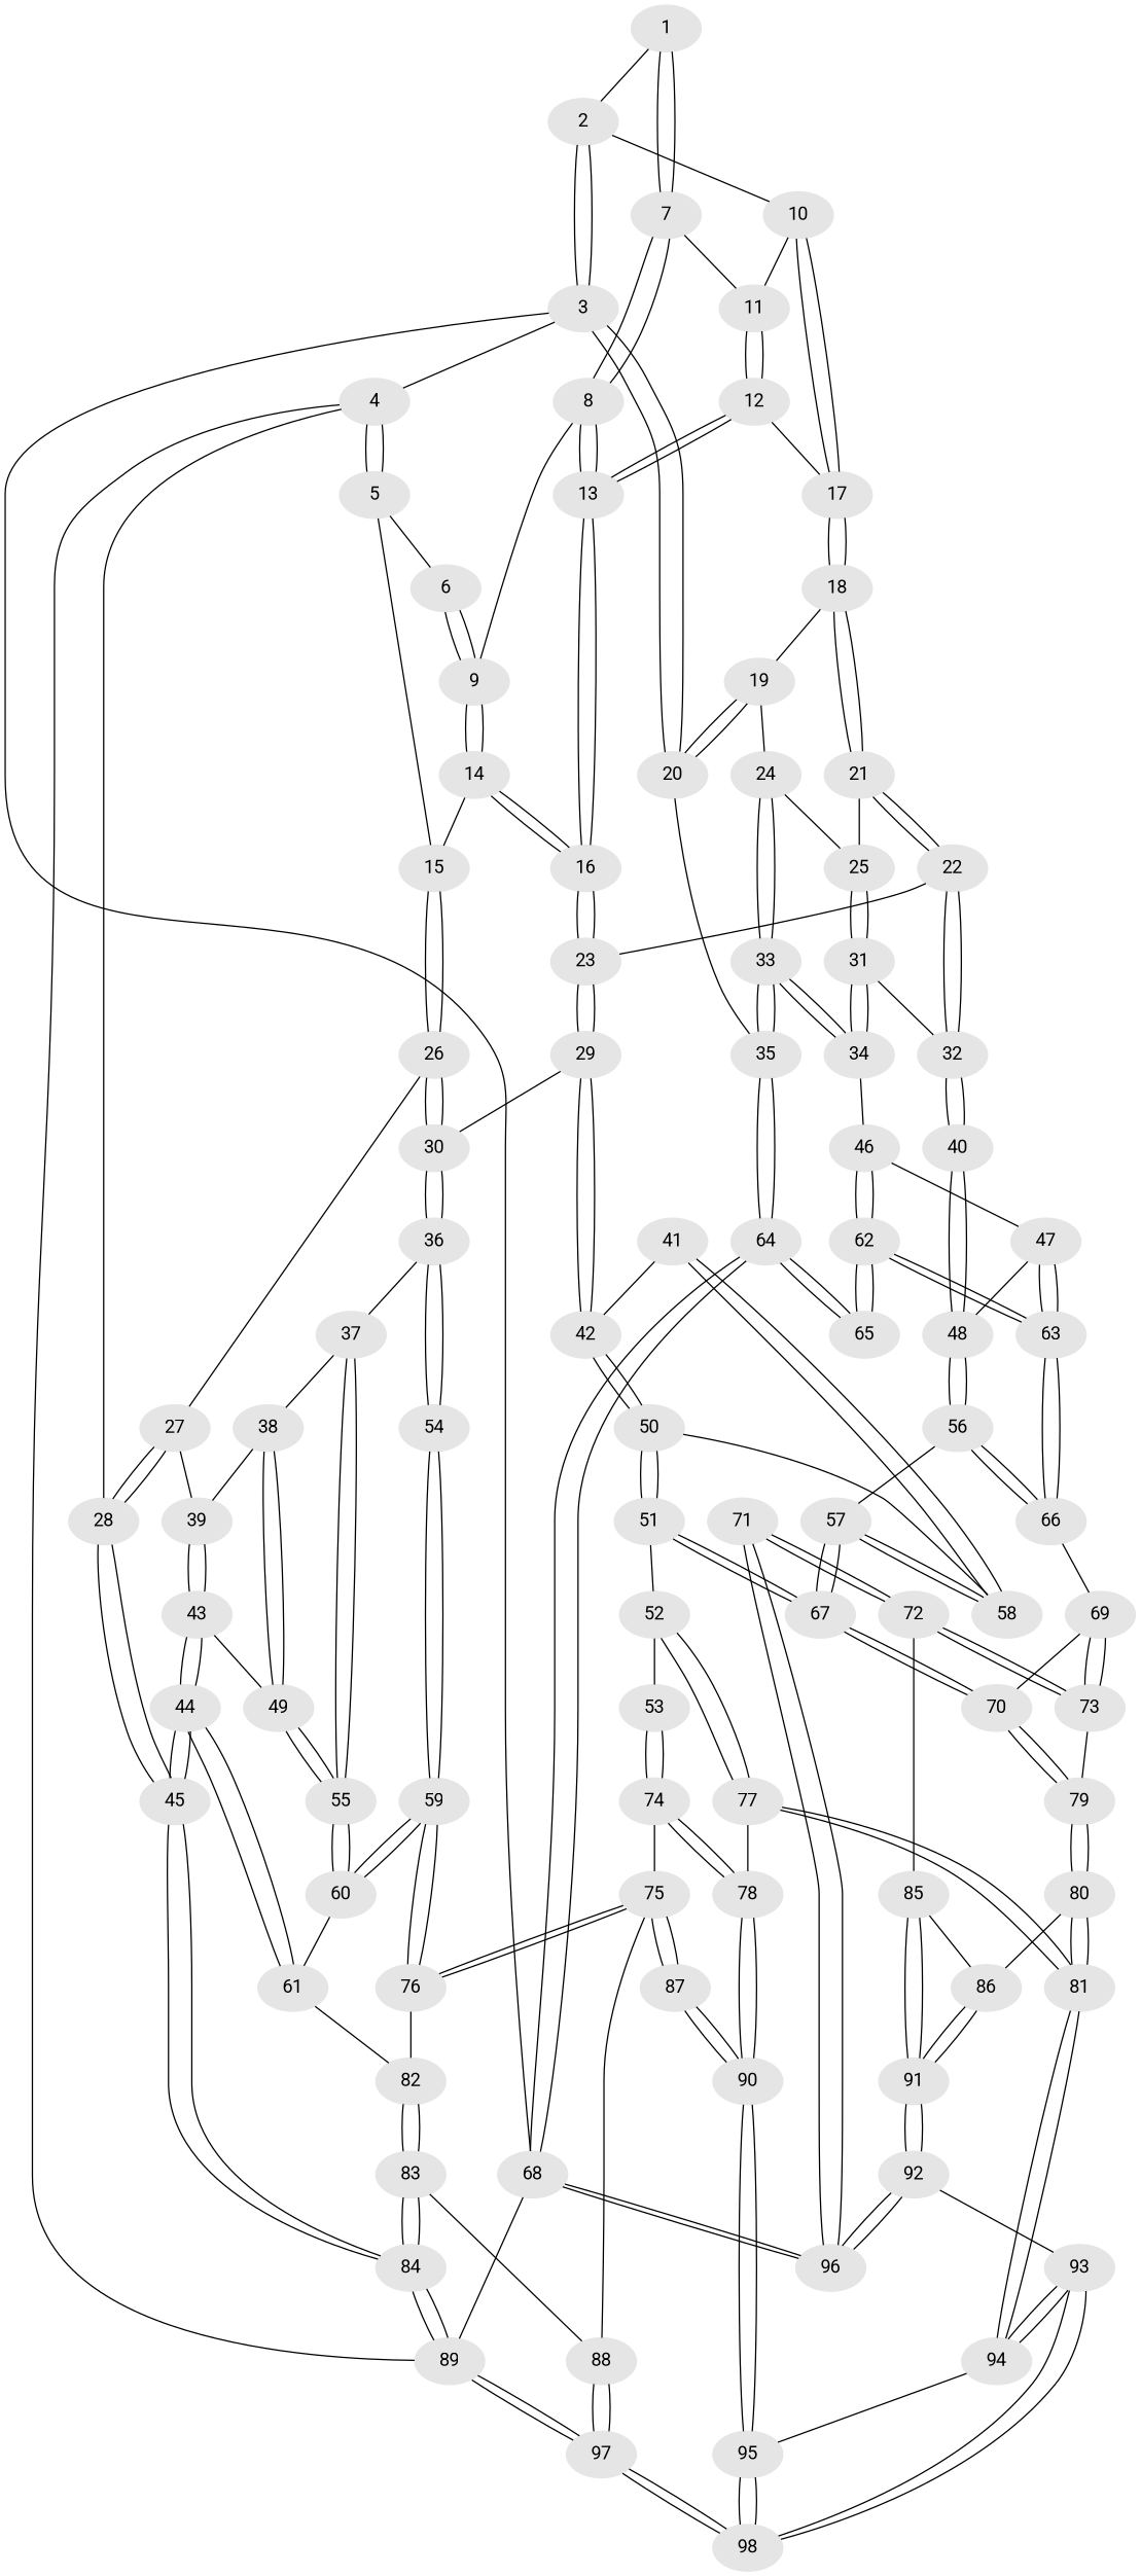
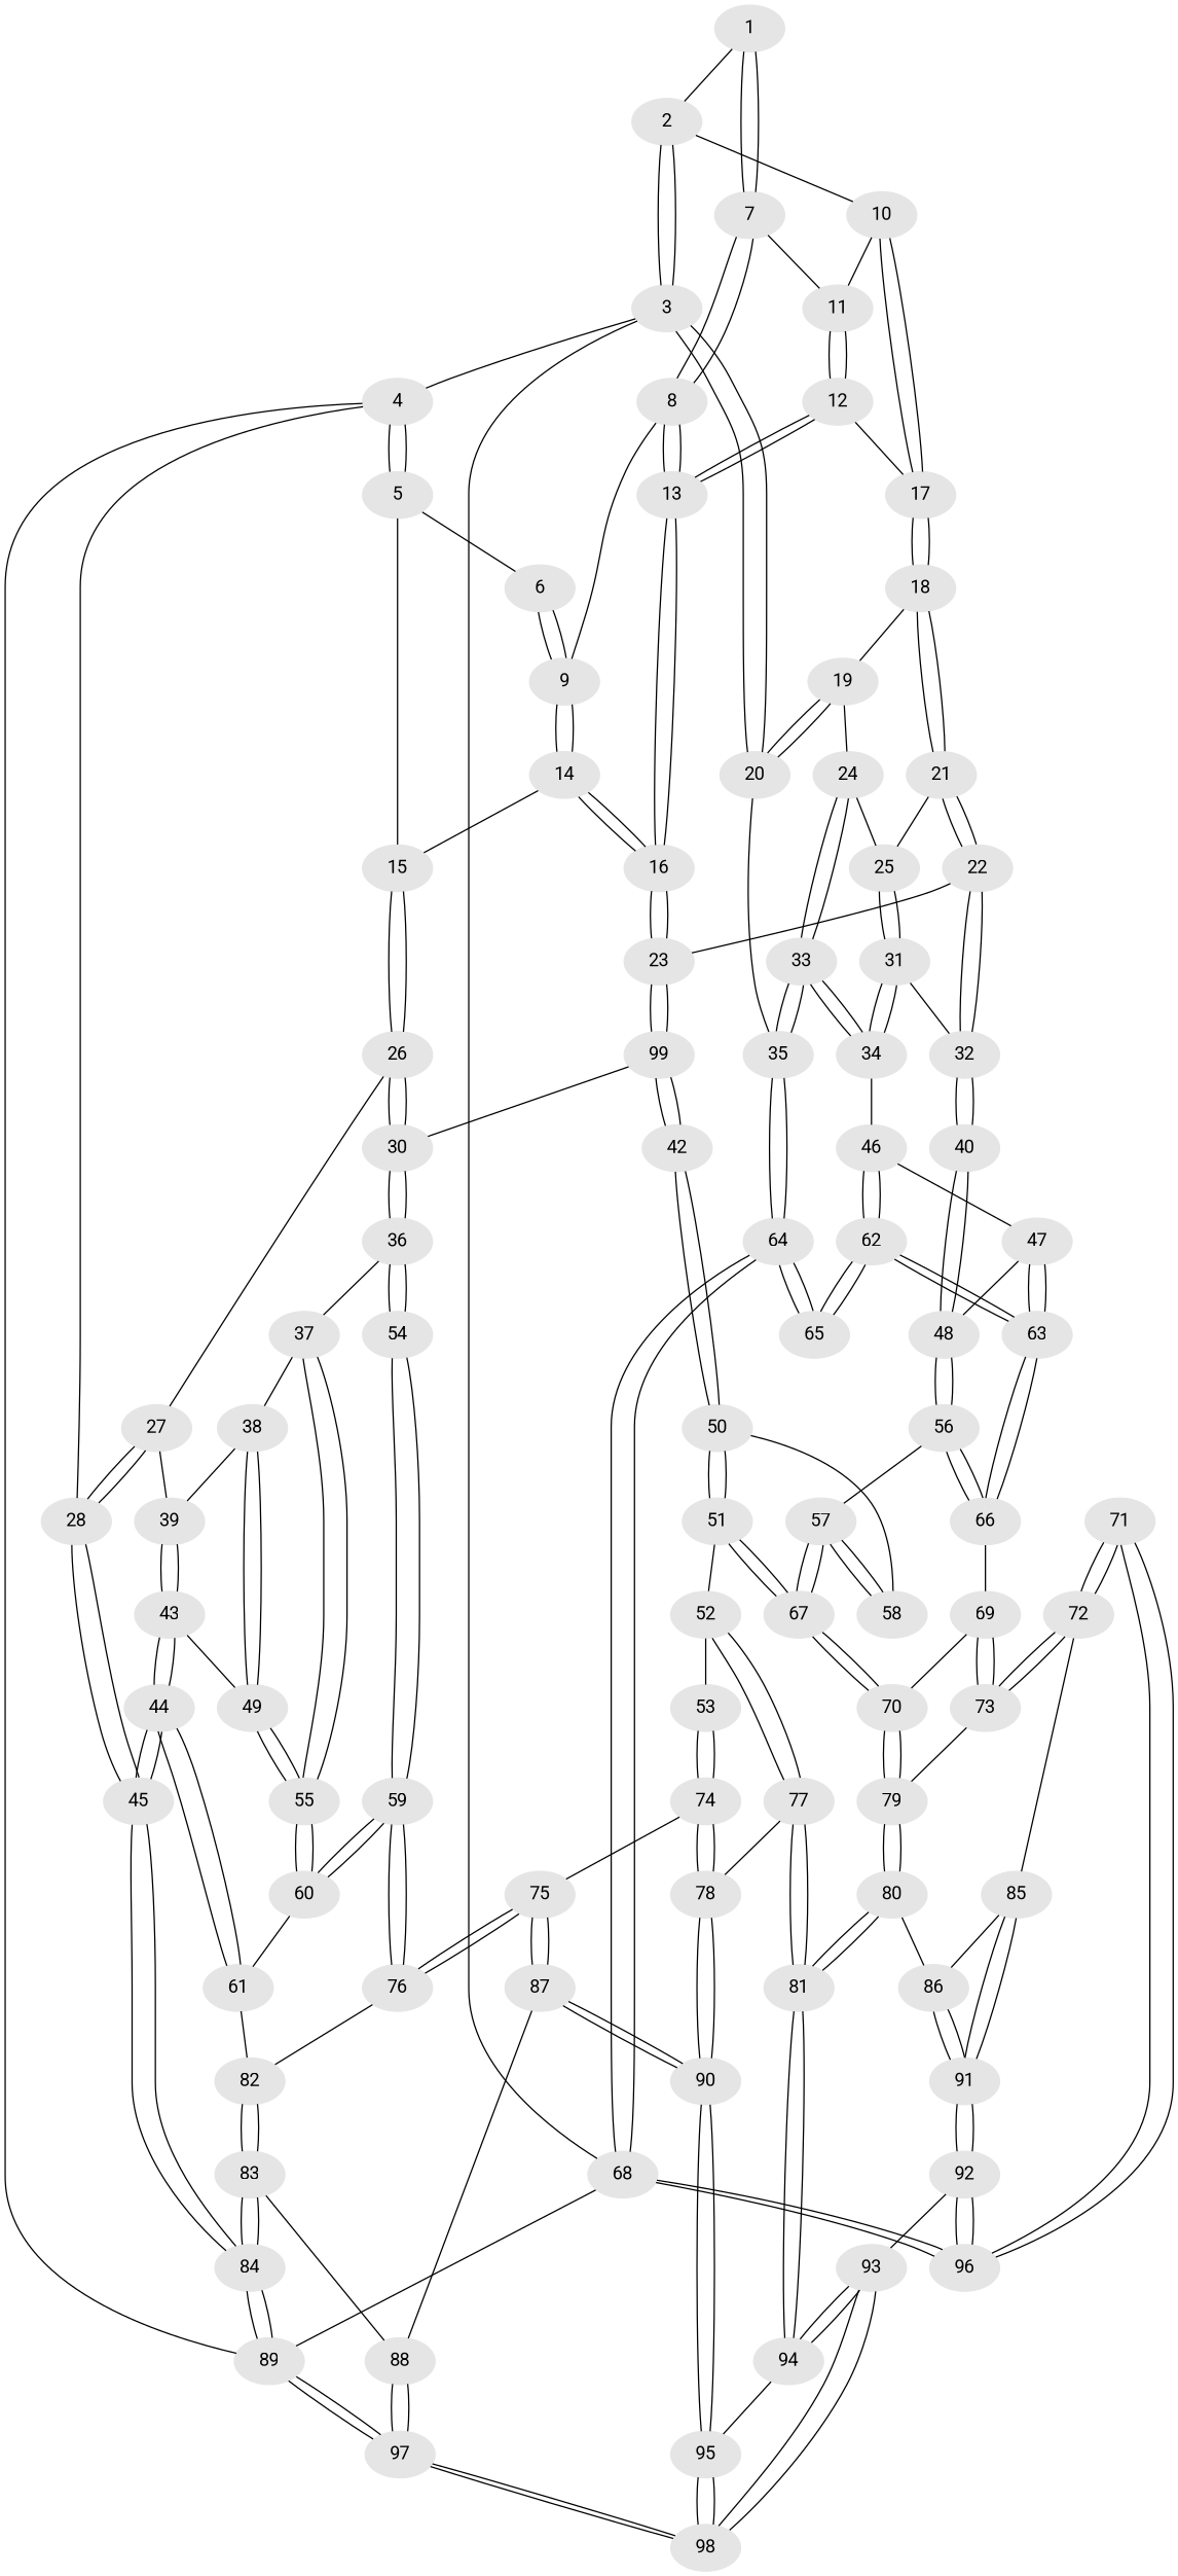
  graph {
    fontname=Roboto
    node [color=gray90 fontname=Roboto style=filled]
    edge [fontname=Roboto]
    1
    2
    7
    3
    10
    8
    11
    4
    20
    68
    17
    5
    28
    89
    35
    96
    6
    15
    45
    97
    9
    26
    14
    13
    12
    16
    18
    23
    27
    30
-   29
+   29 [label=99]
    19
    21
    24
    22
    25
    33
    64
    32
    31
    40
    42
    34
    39
    36
    43
    84
    50
    37
    54
    46
    48
    47
    62
    65
    38
    55
    59
    49
    60
    44
-   41
    58
    56
    51
    61
    82
    63
    66
    57
    52
    67
    53
    77
    70
    74
    78
    81
    75
    76
    69
    83
    71
    72
    73
    79
    80
    85
    86
    91
    87
    90
    88
    94
    95
    92
    98
    93
    1 -- 2
    1 -- 7
    1 -- 7
    2 -- 3
    2 -- 3
    2 -- 10
    7 -- 8
    7 -- 8
    7 -- 11
    3 -- 4
    3 -- 20
    3 -- 20
    3 -- 68
    10 -- 11
    10 -- 17
    10 -- 17
    8 -- 9
    8 -- 13
    8 -- 13
    11 -- 12
    11 -- 12
    4 -- 5
    4 -- 5
    4 -- 28
    4 -- 89
    20 -- 35
    68 -- 89
    68 -- 96
    68 -- 96
    17 -- 18
    17 -- 18
    5 -- 6
    5 -- 15
    28 -- 45
    28 -- 45
    89 -- 97
    89 -- 97
    35 -- 64
    35 -- 64
    6 -- 9
    6 -- 9
    15 -- 26
    15 -- 26
    45 -- 84
    45 -- 84
    97 -- 98
    97 -- 98
    9 -- 14
    9 -- 14
    26 -- 27
    26 -- 30
    26 -- 30
    14 -- 15
    14 -- 16
    14 -- 16
    13 -- 16
    13 -- 16
    12 -- 17
    12 -- 13
    12 -- 13
    16 -- 23
    16 -- 23
    18 -- 19
    18 -- 21
    18 -- 21
    23 -- 29
    23 -- 29
    27 -- 28
    27 -- 28
    27 -- 39
    30 -- 36
    30 -- 36
    29 -- 30
    29 -- 42
    29 -- 42
    19 -- 20
    19 -- 20
    19 -- 24
    21 -- 22
    21 -- 22
    21 -- 25
    24 -- 25
    24 -- 33
    24 -- 33
    22 -- 23
    22 -- 32
    22 -- 32
    25 -- 31
    25 -- 31
    33 -- 35
    33 -- 35
    33 -- 34
    33 -- 34
    64 -- 68
    64 -- 68
    64 -- 65
    64 -- 65
    32 -- 40
    32 -- 40
    31 -- 32
    31 -- 34
    31 -- 34
    40 -- 48
    40 -- 48
    42 -- 50
    42 -- 50
    34 -- 46
    39 -- 43
    39 -- 43
    36 -- 37
    36 -- 54
    36 -- 54
    43 -- 49
    43 -- 44
    43 -- 44
    84 -- 89
    84 -- 89
    50 -- 58
    50 -- 51
    50 -- 51
    37 -- 38
    37 -- 55
    37 -- 55
    54 -- 59
    54 -- 59
    46 -- 47
    46 -- 62
    46 -- 62
    48 -- 56
    48 -- 56
    47 -- 48
    47 -- 63
    47 -- 63
    62 -- 65
    62 -- 65
    62 -- 63
    62 -- 63
    38 -- 39
    38 -- 49
    38 -- 49
    55 -- 60
    55 -- 60
    59 -- 60
    59 -- 60
    59 -- 76
    59 -- 76
    49 -- 55
    49 -- 55
    60 -- 61
    44 -- 45
    44 -- 45
    44 -- 61
    44 -- 61
-   41 -- 42
-   41 -- 58
-   41 -- 58
    56 -- 66
    56 -- 66
    56 -- 57
    51 -- 52
    51 -- 67
    51 -- 67
    61 -- 82
    82 -- 83
    82 -- 83
    63 -- 66
    63 -- 66
    66 -- 69
    57 -- 58
    57 -- 58
    57 -- 67
    57 -- 67
    52 -- 53
    52 -- 77
    52 -- 77
    67 -- 70
    67 -- 70
    53 -- 74
    53 -- 74
    77 -- 78
    77 -- 81
    77 -- 81
    70 -- 79
    70 -- 79
    74 -- 78
    74 -- 78
    74 -- 75
    78 -- 90
    78 -- 90
    81 -- 94
    81 -- 94
    75 -- 76
    75 -- 76
    75 -- 87
    75 -- 87
    76 -- 82
    69 -- 70
    69 -- 73
    69 -- 73
    83 -- 84
    83 -- 84
    83 -- 88
    71 -- 96
    71 -- 96
    71 -- 72
    71 -- 72
    72 -- 73
    72 -- 73
    72 -- 85
    73 -- 79
    79 -- 80
    79 -- 80
    80 -- 81
    80 -- 81
    80 -- 86
    85 -- 86
    85 -- 91
    85 -- 91
    86 -- 91
    86 -- 91
    91 -- 92
    91 -- 92
    87 -- 90
    87 -- 90
-   75 -- 88
+   87 -- 88
    90 -- 95
    90 -- 95
    88 -- 97
    88 -- 97
    94 -- 95
    95 -- 98
    95 -- 98
    92 -- 96
    92 -- 96
    92 -- 93
    93 -- 94
    93 -- 94
    93 -- 98
    93 -- 98
  }
